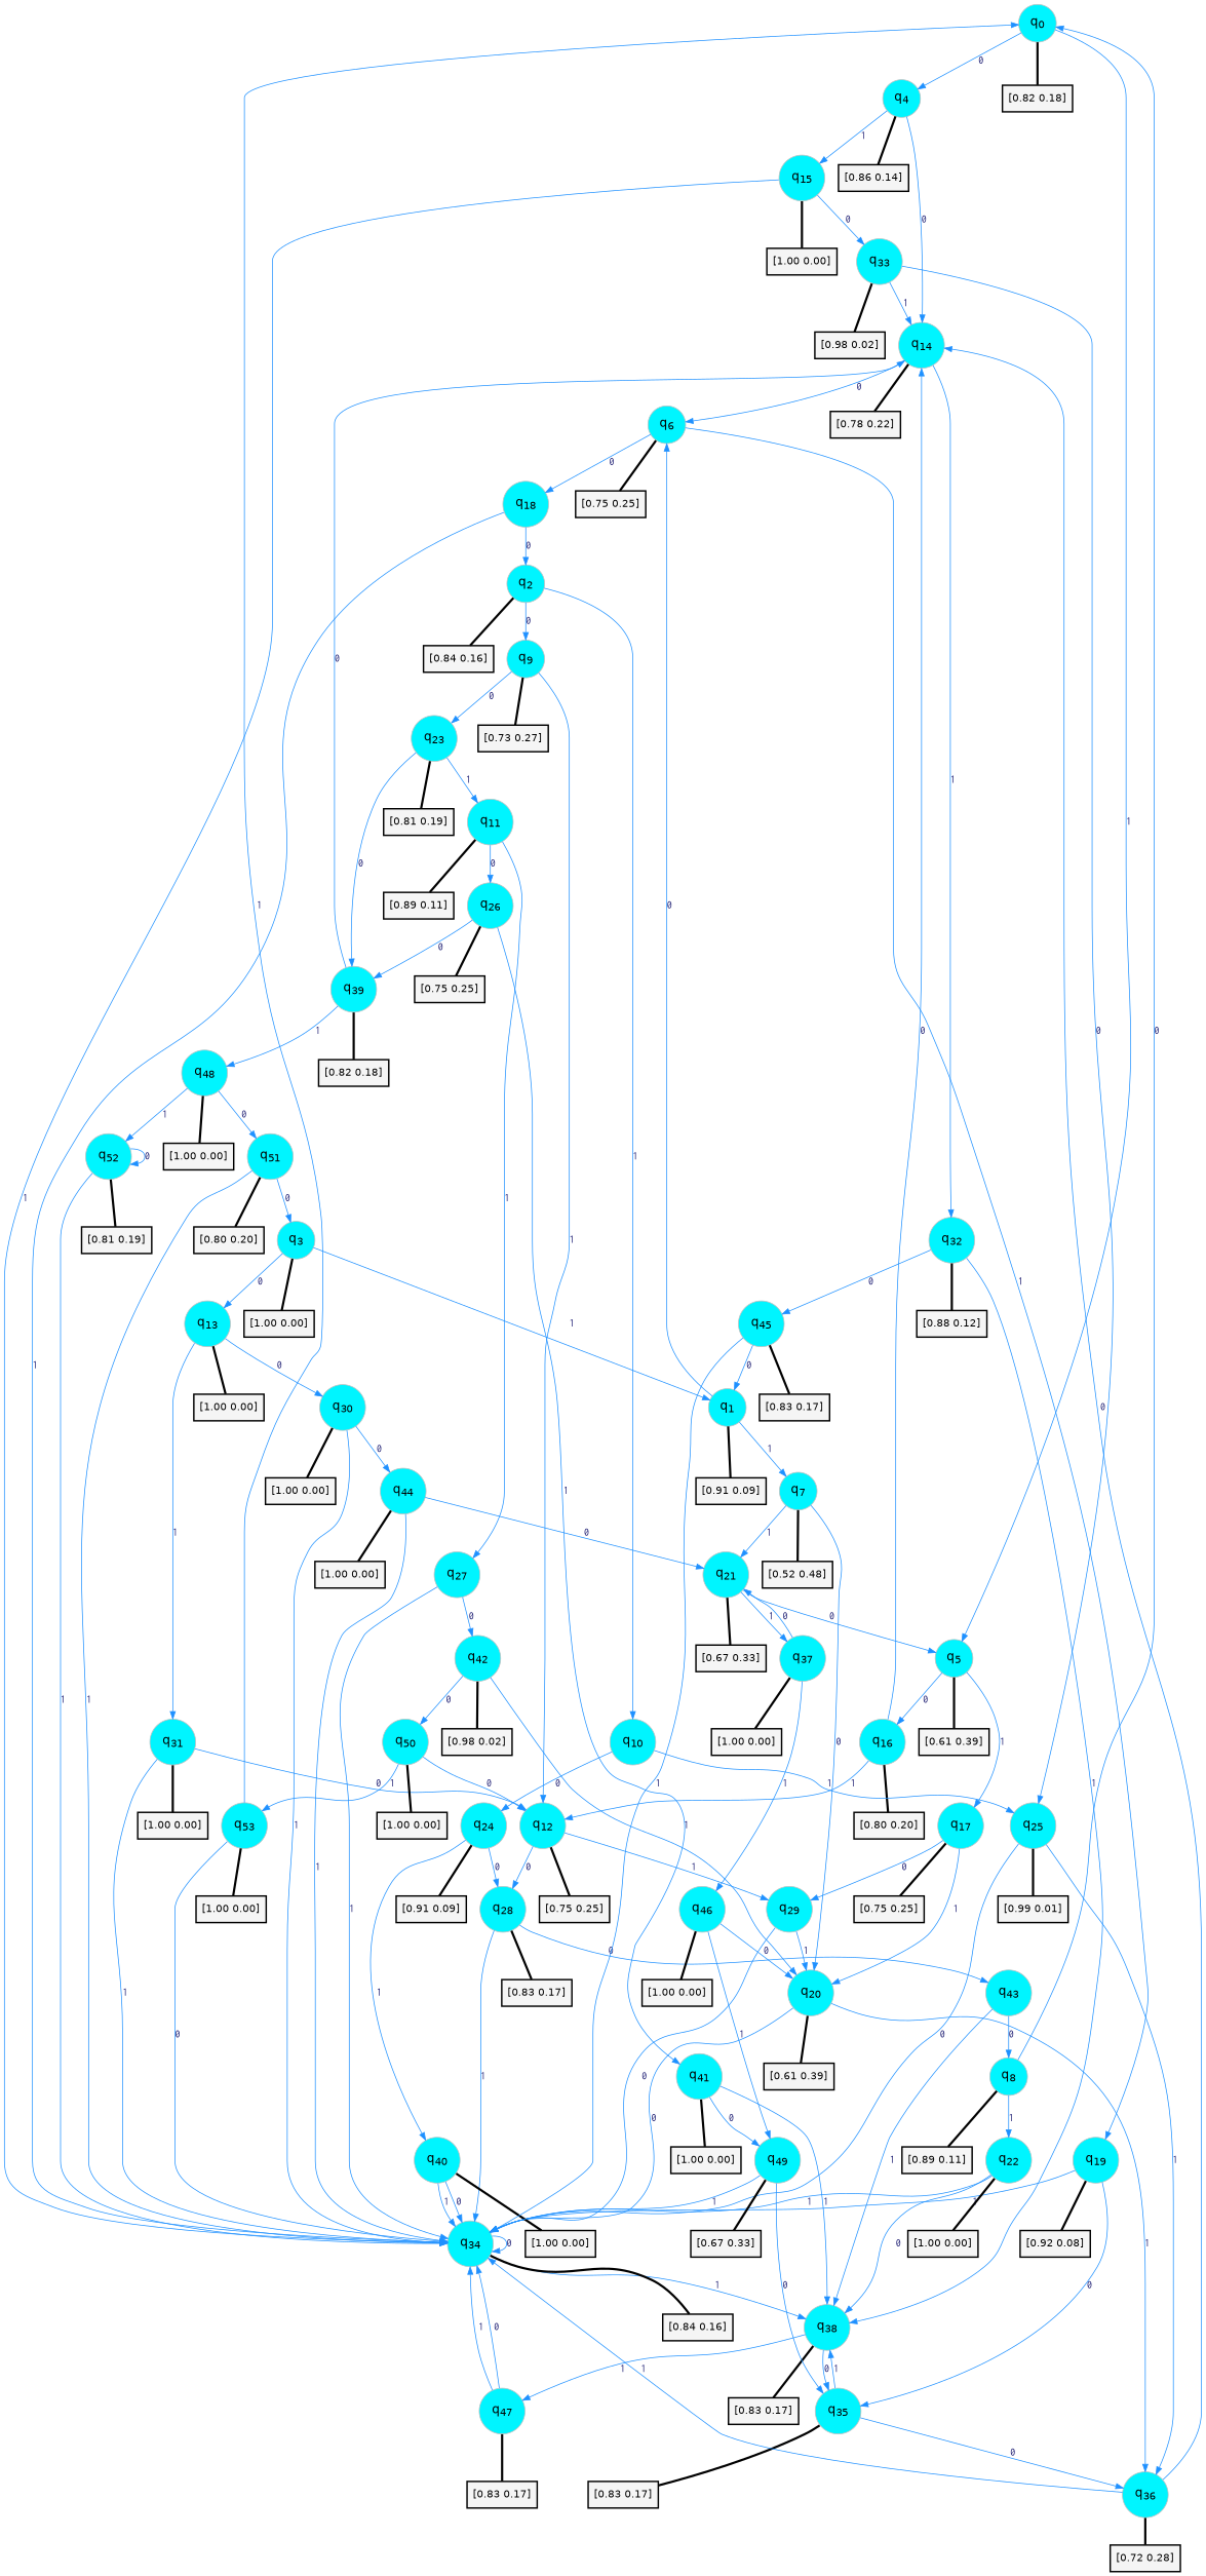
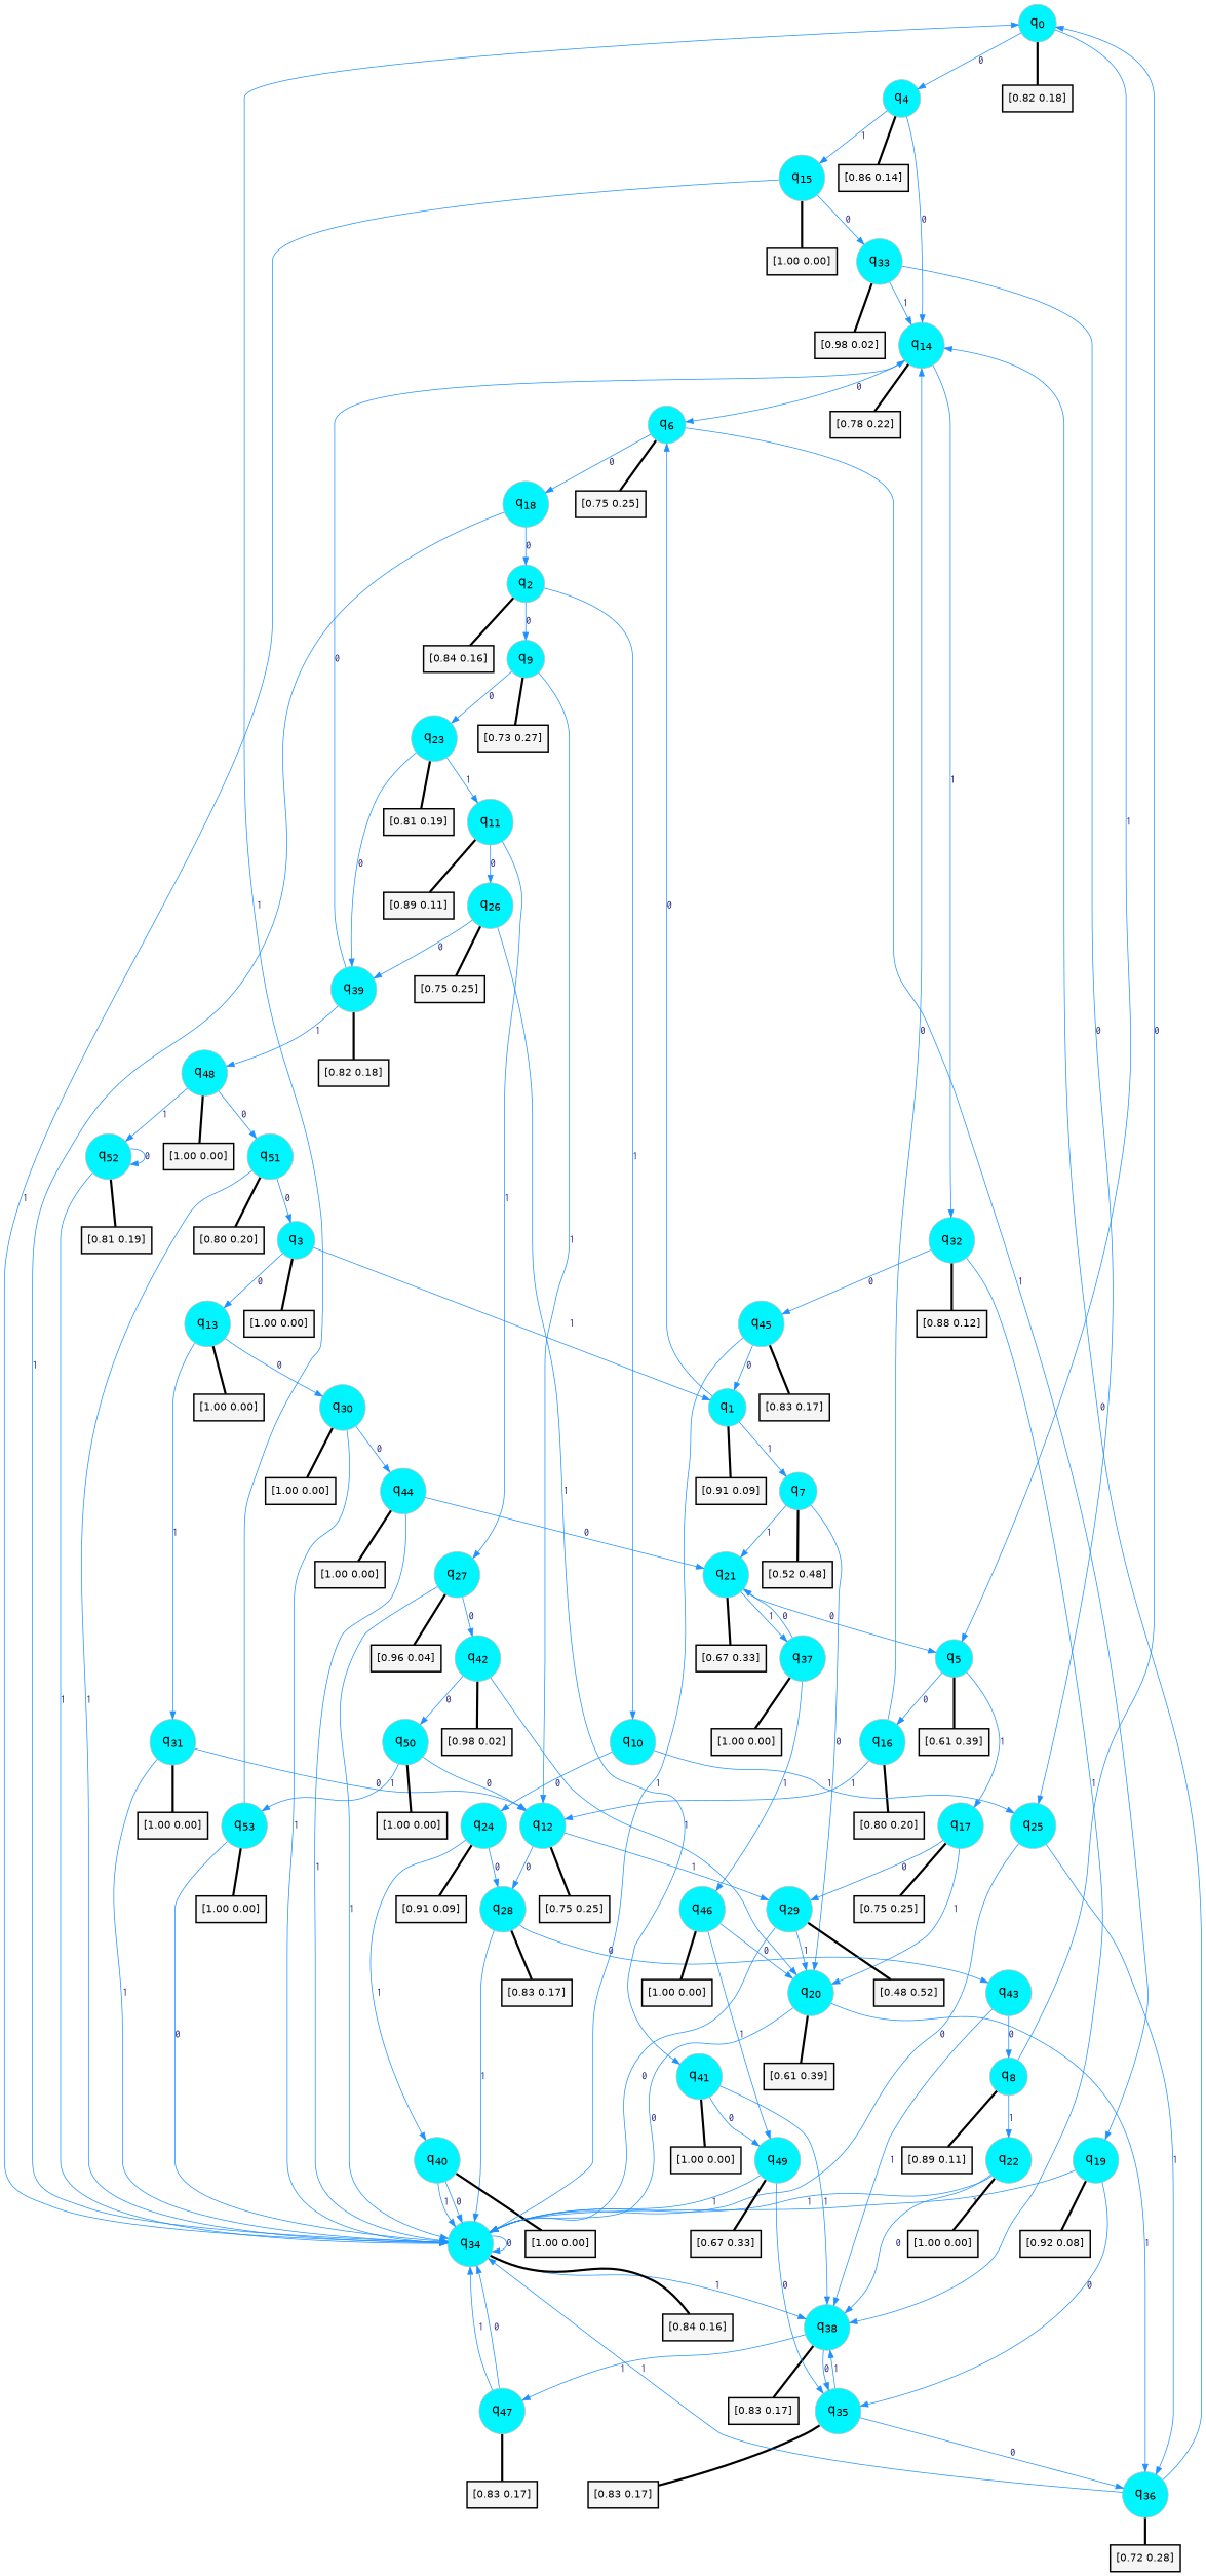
  digraph {
    rankdir=TD
    node [color=gray fillcolor=turquoise1 fontcolor=black fontname=Helvetica fontsize=16 fontweight=bold shape=circle style=filled]
    edge [arrowsize=1 color=dodgerblue1 fontcolor=midnightblue fontname=courier fontweight=bold penwidth=1 style=solid weight=20]
    n1 [label=<q<SUB>0</SUB>>]
    n2 [label=<q<SUB>4</SUB>>]
    n3 [label=<q<SUB>5</SUB>>]
    n4 [color=black fillcolor=whitesmoke fontsize=14 label="[0.82 0.18]" penwidth=2 shape=box]
    n5 [label=<q<SUB>14</SUB>>]
    n6 [label=<q<SUB>15</SUB>>]
    n7 [color=black fillcolor=whitesmoke fontsize=14 label="[0.86 0.14]" penwidth=2 shape=box]
    n8 [label=<q<SUB>16</SUB>>]
    n9 [label=<q<SUB>17</SUB>>]
    n10 [color=black fillcolor=whitesmoke fontsize=14 label="[0.61 0.39]" penwidth=2 shape=box]
    n11 [label=<q<SUB>1</SUB>>]
    n12 [label=<q<SUB>6</SUB>>]
    n13 [label=<q<SUB>7</SUB>>]
    n14 [color=black fillcolor=whitesmoke fontsize=14 label="[0.91 0.09]" penwidth=2 shape=box]
    n15 [label=<q<SUB>18</SUB>>]
    n16 [label=<q<SUB>19</SUB>>]
    n17 [color=black fillcolor=whitesmoke fontsize=14 label="[0.75 0.25]" penwidth=2 shape=box]
    n18 [label=<q<SUB>20</SUB>>]
    n19 [label=<q<SUB>21</SUB>>]
    n20 [color=black fillcolor=whitesmoke fontsize=14 label="[0.52 0.48]" penwidth=2 shape=box]
    n21 [label=<q<SUB>2</SUB>>]
    n22 [label=<q<SUB>9</SUB>>]
    n23 [label=<q<SUB>10</SUB>>]
    n24 [color=black fillcolor=whitesmoke fontsize=14 label="[0.84 0.16]" penwidth=2 shape=box]
    n25 [label=<q<SUB>12</SUB>>]
    n26 [label=<q<SUB>23</SUB>>]
    n27 [color=black fillcolor=whitesmoke fontsize=14 label="[0.73 0.27]" penwidth=2 shape=box]
    n28 [label=<q<SUB>24</SUB>>]
    n29 [label=<q<SUB>25</SUB>>]
    n30 [label=<q<SUB>3</SUB>>]
    n31 [label=<q<SUB>13</SUB>>]
    n32 [color=black fillcolor=whitesmoke fontsize=14 label="[1.00 0.00]" penwidth=2 shape=box]
    n33 [label=<q<SUB>30</SUB>>]
    n34 [label=<q<SUB>31</SUB>>]
    n35 [color=black fillcolor=whitesmoke fontsize=14 label="[1.00 0.00]" penwidth=2 shape=box]
    n36 [label=<q<SUB>32</SUB>>]
    n37 [color=black fillcolor=whitesmoke fontsize=14 label="[0.78 0.22]" penwidth=2 shape=box]
    n38 [label=<q<SUB>33</SUB>>]
    n39 [label=<q<SUB>34</SUB>>]
    n40 [color=black fillcolor=whitesmoke fontsize=14 label="[1.00 0.00]" penwidth=2 shape=box]
    n41 [color=black fillcolor=whitesmoke fontsize=14 label="[0.80 0.20]" penwidth=2 shape=box]
    n42 [label=<q<SUB>29</SUB>>]
    n43 [color=black fillcolor=whitesmoke fontsize=14 label="[0.75 0.25]" penwidth=2 shape=box]
    n44 [label=<q<SUB>35</SUB>>]
    n45 [color=black fillcolor=whitesmoke fontsize=14 label="[0.92 0.08]" penwidth=2 shape=box]
    n46 [label=<q<SUB>36</SUB>>]
    n47 [color=black fillcolor=whitesmoke fontsize=14 label="[0.61 0.39]" penwidth=2 shape=box]
    n48 [label=<q<SUB>37</SUB>>]
    n49 [color=black fillcolor=whitesmoke fontsize=14 label="[0.67 0.33]" penwidth=2 shape=box]
    n50 [label=<q<SUB>8</SUB>>]
    n51 [label=<q<SUB>22</SUB>>]
    n52 [color=black fillcolor=whitesmoke fontsize=14 label="[0.89 0.11]" penwidth=2 shape=box]
    n53 [label=<q<SUB>38</SUB>>]
    n54 [color=black fillcolor=whitesmoke fontsize=14 label="[1.00 0.00]" penwidth=2 shape=box]
    n55 [label=<q<SUB>28</SUB>>]
    n56 [color=black fillcolor=whitesmoke fontsize=14 label="[0.75 0.25]" penwidth=2 shape=box]
    n57 [label=<q<SUB>11</SUB>>]
    n58 [label=<q<SUB>39</SUB>>]
    n59 [color=black fillcolor=whitesmoke fontsize=14 label="[0.81 0.19]" penwidth=2 shape=box]
    n60 [label=<q<SUB>40</SUB>>]
    n61 [color=black fillcolor=whitesmoke fontsize=14 label="[0.91 0.09]" penwidth=2 shape=box]
-   n62 [color=black fillcolor=whitesmoke fontsize=14 label="[0.99 0.01]" penwidth=2 shape=box]
    n63 [label=<q<SUB>26</SUB>>]
    n64 [label=<q<SUB>27</SUB>>]
    n65 [color=black fillcolor=whitesmoke fontsize=14 label="[0.89 0.11]" penwidth=2 shape=box]
    n66 [label=<q<SUB>41</SUB>>]
    n67 [color=black fillcolor=whitesmoke fontsize=14 label="[0.75 0.25]" penwidth=2 shape=box]
    n68 [label=<q<SUB>42</SUB>>]
+   n69 [color=black fillcolor=whitesmoke fontsize=14 label="[0.96 0.04]" penwidth=2 shape=box]
    n70 [label=<q<SUB>43</SUB>>]
    n71 [color=black fillcolor=whitesmoke fontsize=14 label="[0.83 0.17]" penwidth=2 shape=box]
+   n72 [color=black fillcolor=whitesmoke fontsize=14 label="[0.48 0.52]" penwidth=2 shape=box]
    n73 [label=<q<SUB>44</SUB>>]
    n74 [color=black fillcolor=whitesmoke fontsize=14 label="[1.00 0.00]" penwidth=2 shape=box]
    n75 [color=black fillcolor=whitesmoke fontsize=14 label="[1.00 0.00]" penwidth=2 shape=box]
    n76 [label=<q<SUB>45</SUB>>]
    n77 [color=black fillcolor=whitesmoke fontsize=14 label="[0.88 0.12]" penwidth=2 shape=box]
    n78 [color=black fillcolor=whitesmoke fontsize=14 label="[0.98 0.02]" penwidth=2 shape=box]
    n79 [color=black fillcolor=whitesmoke fontsize=14 label="[0.84 0.16]" penwidth=2 shape=box]
    n80 [color=black fillcolor=whitesmoke fontsize=14 label="[0.83 0.17]" penwidth=2 shape=box]
    n81 [color=black fillcolor=whitesmoke fontsize=14 label="[0.72 0.28]" penwidth=2 shape=box]
    n82 [label=<q<SUB>46</SUB>>]
    n83 [color=black fillcolor=whitesmoke fontsize=14 label="[1.00 0.00]" penwidth=2 shape=box]
    n84 [label=<q<SUB>47</SUB>>]
    n85 [color=black fillcolor=whitesmoke fontsize=14 label="[0.83 0.17]" penwidth=2 shape=box]
    n86 [label=<q<SUB>48</SUB>>]
    n87 [color=black fillcolor=whitesmoke fontsize=14 label="[0.82 0.18]" penwidth=2 shape=box]
    n88 [color=black fillcolor=whitesmoke fontsize=14 label="[1.00 0.00]" penwidth=2 shape=box]
    n89 [label=<q<SUB>49</SUB>>]
    n90 [color=black fillcolor=whitesmoke fontsize=14 label="[1.00 0.00]" penwidth=2 shape=box]
    n91 [label=<q<SUB>50</SUB>>]
    n92 [color=black fillcolor=whitesmoke fontsize=14 label="[0.98 0.02]" penwidth=2 shape=box]
    n93 [color=black fillcolor=whitesmoke fontsize=14 label="[1.00 0.00]" penwidth=2 shape=box]
    n94 [color=black fillcolor=whitesmoke fontsize=14 label="[0.83 0.17]" penwidth=2 shape=box]
    n95 [color=black fillcolor=whitesmoke fontsize=14 label="[1.00 0.00]" penwidth=2 shape=box]
    n96 [color=black fillcolor=whitesmoke fontsize=14 label="[0.83 0.17]" penwidth=2 shape=box]
    n97 [label=<q<SUB>51</SUB>>]
    n98 [label=<q<SUB>52</SUB>>]
    n99 [color=black fillcolor=whitesmoke fontsize=14 label="[1.00 0.00]" penwidth=2 shape=box]
    n100 [color=black fillcolor=whitesmoke fontsize=14 label="[0.67 0.33]" penwidth=2 shape=box]
    n101 [label=<q<SUB>53</SUB>>]
    n102 [color=black fillcolor=whitesmoke fontsize=14 label="[1.00 0.00]" penwidth=2 shape=box]
    n103 [color=black fillcolor=whitesmoke fontsize=14 label="[0.80 0.20]" penwidth=2 shape=box]
    n104 [color=black fillcolor=whitesmoke fontsize=14 label="[0.81 0.19]" penwidth=2 shape=box]
    n105 [color=black fillcolor=whitesmoke fontsize=14 label="[1.00 0.00]" penwidth=2 shape=box]
    n1 -> n2 [label=0]
    n1 -> n3 [label=1]
    n1 -> n4 [arrowhead=none color=black penwidth=3]
    n2 -> n5 [label=0]
    n2 -> n6 [label=1]
    n2 -> n7 [arrowhead=none color=black penwidth=3]
    n3 -> n8 [label=0]
    n3 -> n9 [label=1]
    n3 -> n10 [arrowhead=none color=black penwidth=3]
    n5 -> n12 [label=0]
    n5 -> n36 [label=1]
    n5 -> n37 [arrowhead=none color=black penwidth=3]
    n6 -> n38 [label=0]
    n6 -> n39 [label=1]
    n6 -> n40 [arrowhead=none color=black penwidth=3]
    n8 -> n5 [label=0]
    n8 -> n25 [label=1]
    n8 -> n41 [arrowhead=none color=black penwidth=3]
    n9 -> n18 [label=1]
    n9 -> n42 [label=0]
    n9 -> n43 [arrowhead=none color=black penwidth=3]
    n11 -> n12 [label=0]
    n11 -> n13 [label=1]
    n11 -> n14 [arrowhead=none color=black penwidth=3]
    n12 -> n15 [label=0]
    n12 -> n16 [label=1]
    n12 -> n17 [arrowhead=none color=black penwidth=3]
    n13 -> n18 [label=0]
    n13 -> n19 [label=1]
    n13 -> n20 [arrowhead=none color=black penwidth=3]
    n15 -> n21 [label=0]
    n15 -> n39 [label=1]
    n16 -> n39 [label=1]
    n16 -> n44 [label=0]
    n16 -> n45 [arrowhead=none color=black penwidth=3]
    n18 -> n39 [label=0]
    n18 -> n46 [label=1]
    n18 -> n47 [arrowhead=none color=black penwidth=3]
    n19 -> n3 [label=0]
    n19 -> n48 [label=1]
    n19 -> n49 [arrowhead=none color=black penwidth=3]
    n21 -> n22 [label=0]
    n21 -> n23 [label=1]
    n21 -> n24 [arrowhead=none color=black penwidth=3]
    n22 -> n25 [label=1]
    n22 -> n26 [label=0]
    n22 -> n27 [arrowhead=none color=black penwidth=3]
    n23 -> n28 [label=0]
    n23 -> n29 [label=1]
    n25 -> n42 [label=1]
    n25 -> n55 [label=0]
    n25 -> n56 [arrowhead=none color=black penwidth=3]
    n26 -> n57 [label=1]
    n26 -> n58 [label=0]
    n26 -> n59 [arrowhead=none color=black penwidth=3]
    n28 -> n55 [label=0]
    n28 -> n60 [label=1]
    n28 -> n61 [arrowhead=none color=black penwidth=3]
    n29 -> n39 [label=0]
    n29 -> n46 [label=1]
-   n29 -> n62 [arrowhead=none color=black penwidth=3]
    n30 -> n11 [label=1]
    n30 -> n31 [label=0]
    n30 -> n32 [arrowhead=none color=black penwidth=3]
    n31 -> n33 [label=0]
    n31 -> n34 [label=1]
    n31 -> n35 [arrowhead=none color=black penwidth=3]
    n33 -> n39 [label=1]
    n33 -> n73 [label=0]
    n33 -> n74 [arrowhead=none color=black penwidth=3]
    n34 -> n25 [label=0]
    n34 -> n39 [label=1]
    n34 -> n75 [arrowhead=none color=black penwidth=3]
    n36 -> n53 [label=1]
    n36 -> n76 [label=0]
    n36 -> n77 [arrowhead=none color=black penwidth=3]
    n38 -> n5 [label=1]
    n38 -> n29 [label=0]
    n38 -> n78 [arrowhead=none color=black penwidth=3]
    n39 -> n39 [label=0]
    n39 -> n53 [label=1]
    n39 -> n79 [arrowhead=none color=black penwidth=3]
    n42 -> n18 [label=1]
    n42 -> n39 [label=0]
+   n42 -> n72 [arrowhead=none color=black penwidth=3]
    n44 -> n46 [label=0]
    n44 -> n53 [label=1]
    n44 -> n80 [arrowhead=none color=black penwidth=3]
    n46 -> n5 [label=0]
    n46 -> n39 [label=1]
    n46 -> n81 [arrowhead=none color=black penwidth=3]
    n48 -> n19 [label=0]
    n48 -> n82 [label=1]
    n48 -> n83 [arrowhead=none color=black penwidth=3]
    n50 -> n1 [label=0]
    n50 -> n51 [label=1]
    n50 -> n52 [arrowhead=none color=black penwidth=3]
    n51 -> n39 [label=1]
    n51 -> n53 [label=0]
    n51 -> n54 [arrowhead=none color=black penwidth=3]
    n53 -> n44 [label=0]
    n53 -> n84 [label=1]
    n53 -> n85 [arrowhead=none color=black penwidth=3]
    n55 -> n39 [label=1]
    n55 -> n70 [label=0]
    n55 -> n71 [arrowhead=none color=black penwidth=3]
    n57 -> n63 [label=0]
    n57 -> n64 [label=1]
    n57 -> n65 [arrowhead=none color=black penwidth=3]
    n58 -> n5 [label=0]
    n58 -> n86 [label=1]
    n58 -> n87 [arrowhead=none color=black penwidth=3]
    n60 -> n39 [label=0]
    n60 -> n39 [label=1]
    n60 -> n88 [arrowhead=none color=black penwidth=3]
    n63 -> n58 [label=0]
    n63 -> n66 [label=1]
    n63 -> n67 [arrowhead=none color=black penwidth=3]
    n64 -> n39 [label=1]
    n64 -> n68 [label=0]
+   n64 -> n69 [arrowhead=none color=black penwidth=3]
    n66 -> n53 [label=1]
    n66 -> n89 [label=0]
    n66 -> n90 [arrowhead=none color=black penwidth=3]
    n68 -> n18 [label=1]
    n68 -> n91 [label=0]
    n68 -> n92 [arrowhead=none color=black penwidth=3]
    n70 -> n50 [label=0]
    n70 -> n53 [label=1]
    n73 -> n19 [label=0]
    n73 -> n39 [label=1]
    n73 -> n93 [arrowhead=none color=black penwidth=3]
    n76 -> n11 [label=0]
    n76 -> n39 [label=1]
    n76 -> n94 [arrowhead=none color=black penwidth=3]
    n82 -> n18 [label=0]
    n82 -> n89 [label=1]
    n82 -> n95 [arrowhead=none color=black penwidth=3]
    n84 -> n39 [label=0]
    n84 -> n39 [label=1]
    n84 -> n96 [arrowhead=none color=black penwidth=3]
    n86 -> n97 [label=0]
    n86 -> n98 [label=1]
    n86 -> n99 [arrowhead=none color=black penwidth=3]
    n89 -> n39 [label=1]
    n89 -> n44 [label=0]
    n89 -> n100 [arrowhead=none color=black penwidth=3]
    n91 -> n25 [label=0]
    n91 -> n101 [label=1]
    n91 -> n102 [arrowhead=none color=black penwidth=3]
    n97 -> n30 [label=0]
    n97 -> n39 [label=1]
    n97 -> n103 [arrowhead=none color=black penwidth=3]
    n98 -> n39 [label=1]
    n98 -> n98 [label=0]
    n98 -> n104 [arrowhead=none color=black penwidth=3]
    n101 -> n1 [label=1]
    n101 -> n39 [label=0]
    n101 -> n105 [arrowhead=none color=black penwidth=3]
  }
